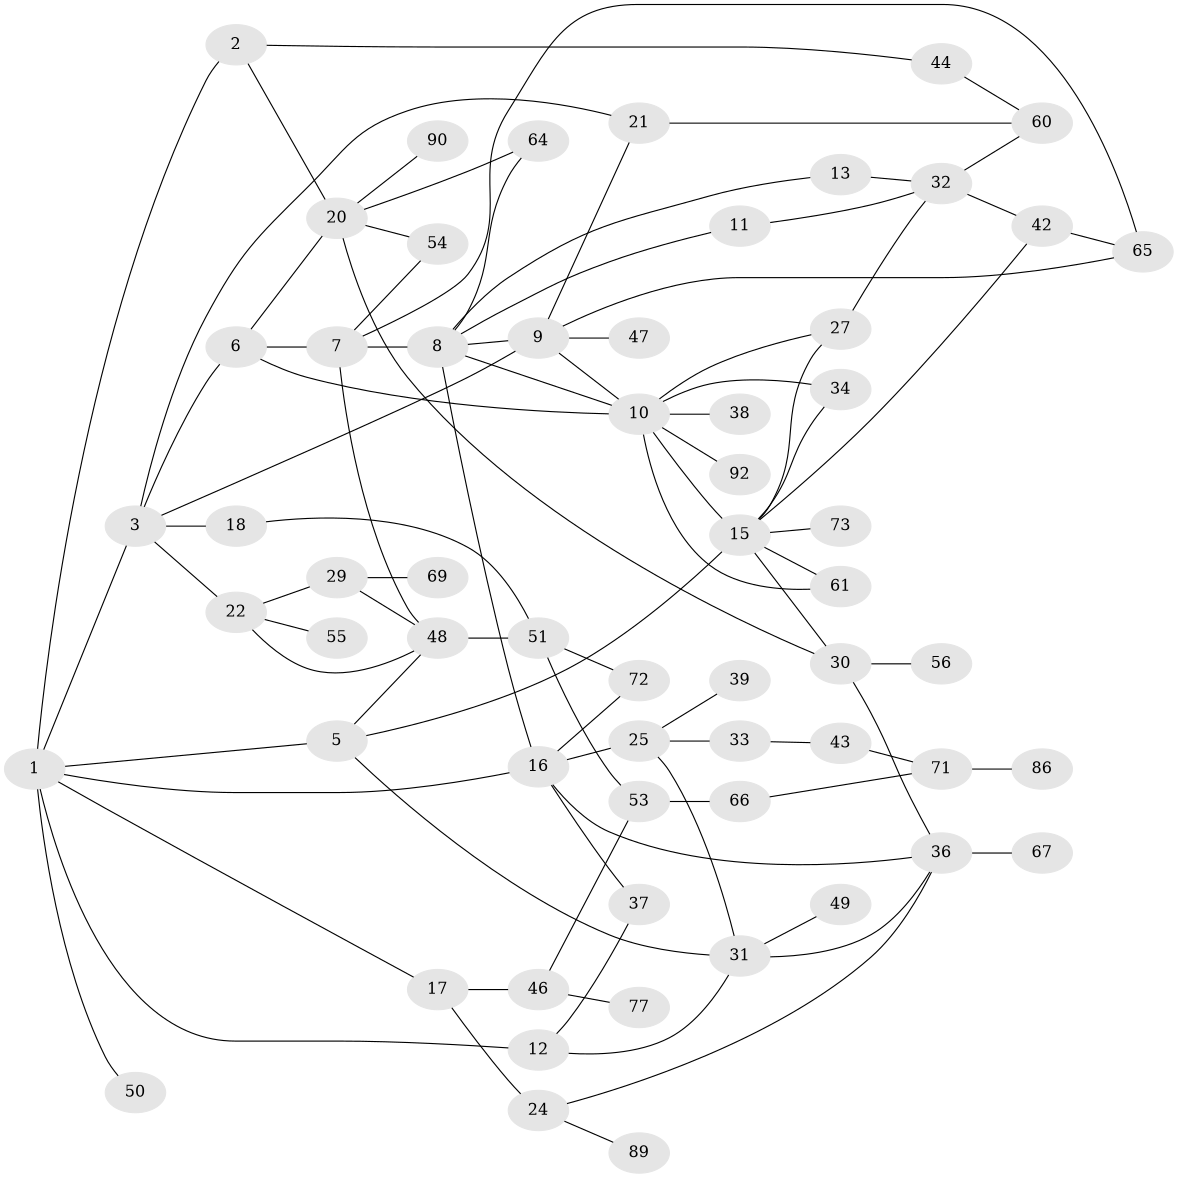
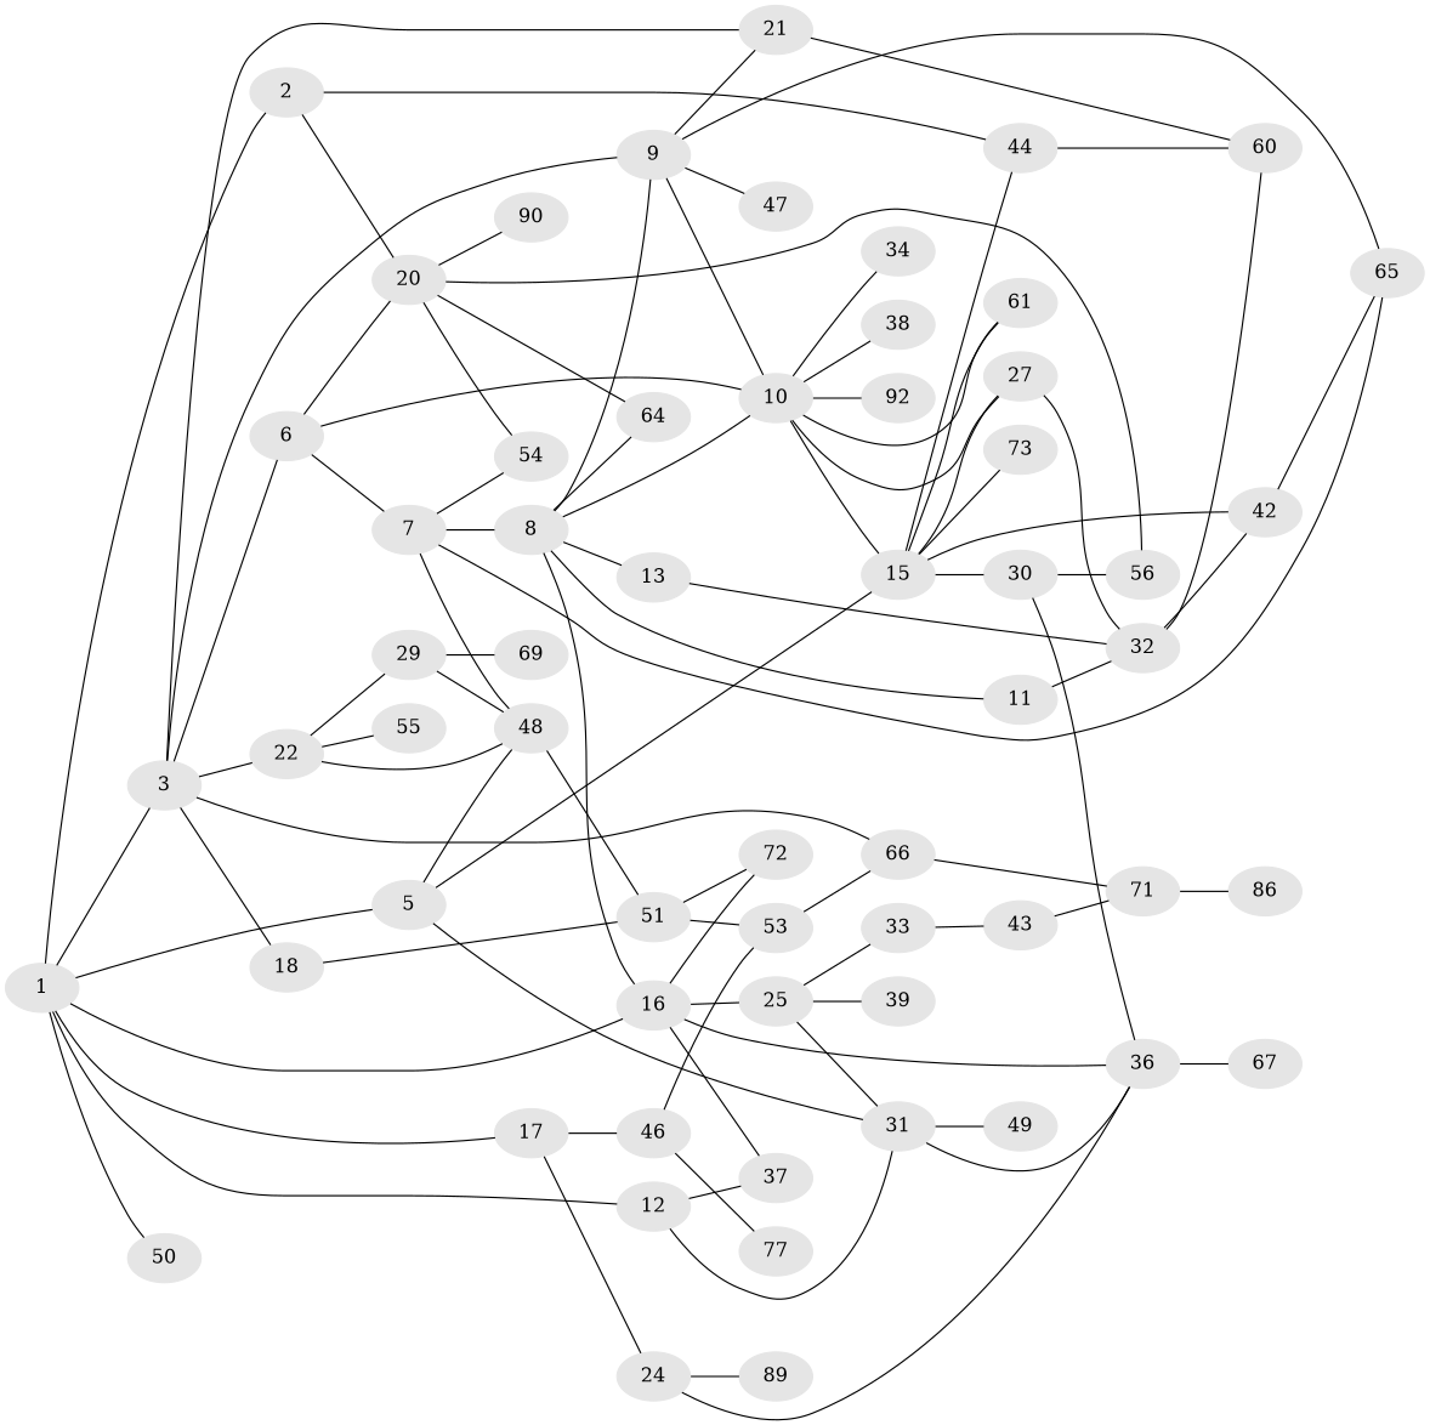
  graph {
    rankdir=LR
    node [color=gray90 style=filled]
    1 [super="+4"]
    2 [super="+82"]
    3 [super="+79"]
    5
    12 [super="+81"]
    16 [super="+26"]
    17
    50
    20 [super="+74"]
    44 [super="+68"]
    6
    9 [super="+14"]
    18
    21 [super="+40"]
    22
    66 [super="+85"]
    15 [super="+19"]
    31 [super="+35"]
    48 [super="+62"]
    37
    25 [super="+28"]
    36 [super="+84"]
    72
    24 [super="+58"]
    n25 [label=46 super="+52"]
    54
    64
    56
    90
    60 [super="+63"]
    7 [super="+87"]
    10 [super="+46"]
    65 [super="+88"]
    47
    51
    29 [super="+78"]
    55 [super="+83"]
    71 [super="+75"]
    27 [super="+57"]
    30
    42
    61
    73
    49
    8 [super="+23"]
    34
    38
    92
    11
    13
    32 [super="+41"]
    86
    69 [super="+76"]
    33
    39
    67 [super="+70"]
    89
    53
    77
    43 [super="+59"]
    1 -- 2
    1 -- 3 [weight=2]
    1 -- 5
    1 -- 12
    1 -- 16
    1 -- 17
    1 -- 50
    2 -- 20
    2 -- 44
    3 -- 6
    3 -- 9
    3 -- 18
    3 -- 21
    3 -- 22
+   3 -- 66
    5 -- 15
    5 -- 31
    5 -- 48
    12 -- 31
    12 -- 37
    16 -- 37
    16 -- 25
    16 -- 36
    16 -- 72
    17 -- 24
    17 -- n25
    20 -- 54
    20 -- 64
-   20 -- 30
+   20 -- 56
    20 -- 90
    44 -- 60
    6 -- 20
    6 -- 7
    6 -- 10
    9 -- 21
    9 -- 10
    9 -- 65 [weight=2]
    9 -- 47
    18 -- 51
    21 -- 60
    22 -- 48
    22 -- 29
    22 -- 55
    66 -- 71
-   15 -- 34
+   15 -- 44
    15 -- 27
    15 -- 30
    15 -- 42
    15 -- 61
    15 -- 73
    31 -- 36
    31 -- 49
    48 -- 51
    25 -- 31
    25 -- 33
    25 -- 39
    36 -- 67
    24 -- 36
    24 -- 89
    n25 -- 53
    n25 -- 77
    7 -- 48
    7 -- 54
    7 -- 65
    7 -- 8
    10 -- 15
    10 -- 27
    10 -- 61
    10 -- 34
    10 -- 38
    10 -- 92
    51 -- 72
    51 -- 53
    29 -- 48
    29 -- 69 [weight=2]
    71 -- 86
    27 -- 32
    30 -- 36 [weight=2]
    30 -- 56
    42 -- 65
    8 -- 16
    8 -- 9
    8 -- 64
    8 -- 10
    8 -- 11
    8 -- 13
    11 -- 32
    13 -- 32
    32 -- 60
    32 -- 42
    33 -- 43
    53 -- 66
    43 -- 71
  }
